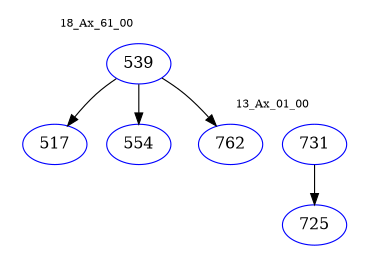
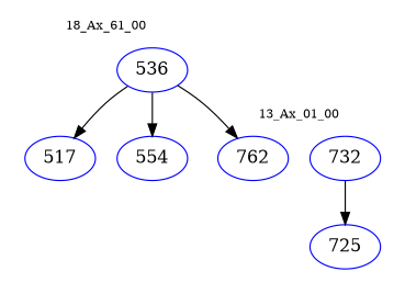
  digraph {
    node [color=blue]
    edge [color=black]
-   n1 [label=731]
+   n1 [label=732]
    n2 [label=725]
    n3 [label=762]
-   n4 [label=539]
+   n4 [label=536]
    n5 [label=517]
    n6 [label=554]
    subgraph cluster_1 {
      color=white
      fontsize=10
      label="13_Ax_01_00"
      n1
      n2
      n3
    }
    subgraph cluster_2 {
      color=white
      fontsize=10
      label="18_Ax_61_00"
      n4
      n5
      n6
    }
    n1 -> n2
    n4 -> n3
    n4 -> n5
    n4 -> n6
  }
